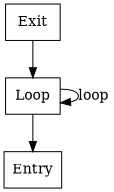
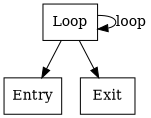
  digraph {
    node [shape=box]
    n1 [label=Entry]
    n2 [label=Loop]
    n3 [label=Exit]
    n2 -> n1
    n2 -> n2 [label=loop]
-   n3 -> n2
+   n2 -> n3
  }
